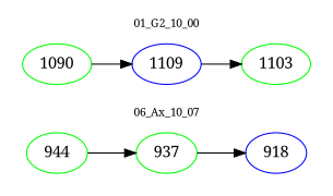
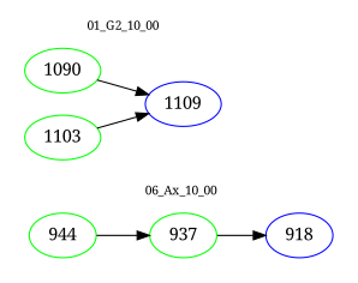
  digraph {
    fontname="Noto Serif"
    rankdir=LR
    node [color=green fontname="Noto Serif"]
    edge [color=black fontname="Noto Serif"]
    n1 [label=944]
    n2 [label=937]
    n3 [color=blue label=918]
    n4 [label=1090]
    n5 [color=blue label=1109]
    n6 [label=1103]
    subgraph cluster_1 {
      color=white
      fontsize=10
-     label="06_Ax_10_07"
+     label="06_Ax_10_00"
      n1
      n2
      n3
    }
    subgraph cluster_2 {
      color=white
      fontsize=10
      label="01_G2_10_00"
      n4
      n5
      n6
    }
    n1 -> n2
    n2 -> n3
    n4 -> n5
-   n5 -> n6
+   n6 -> n5
  }
